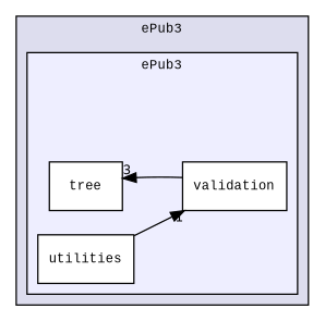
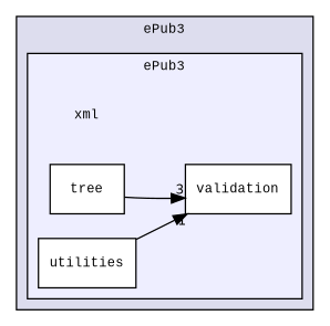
  digraph {
    compound=true
    fontname="Liberation Mono"
    rankdir=LR
    node [fontname="Liberation Mono" fontsize=10 shape=box color=black fillcolor=white style=filled]
    edge [fontname="Liberation Mono" labeldistance=1.5 labelfontname=Helvetica labelfontsize=10]
+   n1 [label=xml shape=plaintext color="" fillcolor="" style=""]
    n2 [label=tree]
    n3 [label=utilities]
    n4 [label=validation]
    subgraph cluster_1 {
      bgcolor="#ddddee"
      fontsize=10
      label=ePub3
      pencolor=black
      subgraph cluster_2 {
        bgcolor="#eeeeff"
        fontsize=10
        label=ePub3
        pencolor=black
+       n1
        n2
        n3
        n4
      }
    }
-   n4 -> n2 [headlabel=3]
+   n2 -> n4 [headlabel=3]
    n3 -> n4 [headlabel=1]
  }
